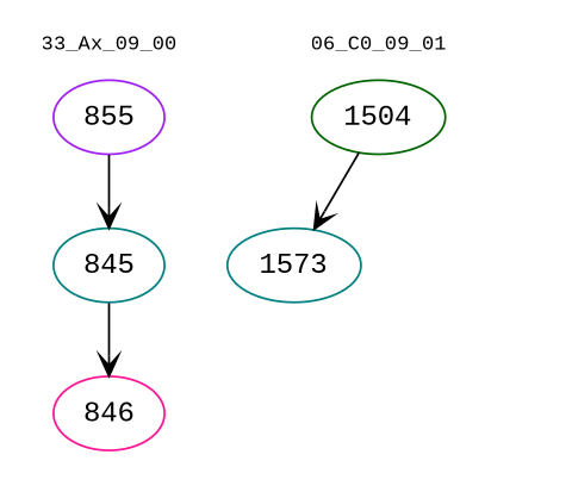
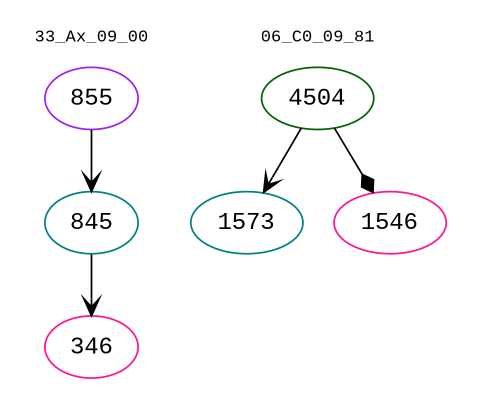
  digraph {
    fontname="Liberation Mono"
    node [color=teal fontname="Liberation Mono"]
    edge [arrowhead=vee color=black fontname="Liberation Mono"]
    n1 [label=845]
-   n2 [color=deeppink label=846]
+   n2 [color=deeppink label=346]
    n3 [color=purple label=855]
-   n4 [color=darkgreen label=1504]
+   n4 [color=darkgreen label=4504]
    n5 [label=1573]
+   n6 [color=deeppink label=1546]
    subgraph cluster_1 {
      color=white
      fontsize=10
      label="33_Ax_09_00"
      n1
      n2
      n3
    }
    subgraph cluster_2 {
      color=white
      fontsize=10
-     label="06_C0_09_01"
+     label="06_C0_09_81"
      n4
      n5
+     n6
    }
    n1 -> n2
    n3 -> n1
    n4 -> n5
+   n4 -> n6 [arrowhead=diamond]
  }
